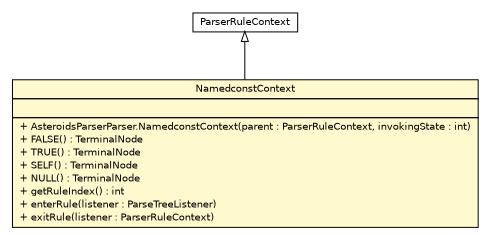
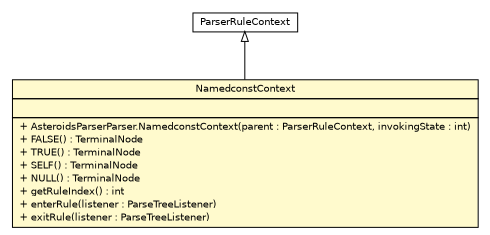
  digraph {
    nodesep=0.25
    ranksep=0.5
    node [fontcolor=black fontname=Helvetica fontsize=10.0 shape=plaintext]
-   n1 [label=<<table title="model.programs.parsing.AsteroidsParserParser.NamedconstContext" border="0" cellborder="1" cellspacing="0" cellpadding="2" port="p" bgcolor="lemonChiffon" href="./AsteroidsParserParser.NamedconstContext.html"> 		<tr><td><table border="0" cellspacing="0" cellpadding="1"> <tr><td align="center" balign="center"> NamedconstContext </td></tr> 		</table></td></tr> 		<tr><td><table border="0" cellspacing="0" cellpadding="1"> <tr><td align="left" balign="left">  </td></tr> 		</table></td></tr> 		<tr><td><table border="0" cellspacing="0" cellpadding="1"> <tr><td align="left" balign="left"> + AsteroidsParserParser.NamedconstContext(parent : ParserRuleContext, invokingState : int) </td></tr> <tr><td align="left" balign="left"> + FALSE() : TerminalNode </td></tr> <tr><td align="left" balign="left"> + TRUE() : TerminalNode </td></tr> <tr><td align="left" balign="left"> + SELF() : TerminalNode </td></tr> <tr><td align="left" balign="left"> + NULL() : TerminalNode </td></tr> <tr><td align="left" balign="left"> + getRuleIndex() : int </td></tr> <tr><td align="left" balign="left"> + enterRule(listener : ParseTreeListener) </td></tr> <tr><td align="left" balign="left"> + exitRule(listener : ParserRuleContext) </td></tr> 		</table></td></tr> 		</table>>]
+   n1 [label=<<table title="model.programs.parsing.AsteroidsParserParser.NamedconstContext" border="0" cellborder="1" cellspacing="0" cellpadding="2" port="p" bgcolor="lemonChiffon" href="./AsteroidsParserParser.NamedconstContext.html"> 		<tr><td><table border="0" cellspacing="0" cellpadding="1"> <tr><td align="center" balign="center"> NamedconstContext </td></tr> 		</table></td></tr> 		<tr><td><table border="0" cellspacing="0" cellpadding="1"> <tr><td align="left" balign="left">  </td></tr> 		</table></td></tr> 		<tr><td><table border="0" cellspacing="0" cellpadding="1"> <tr><td align="left" balign="left"> + AsteroidsParserParser.NamedconstContext(parent : ParserRuleContext, invokingState : int) </td></tr> <tr><td align="left" balign="left"> + FALSE() : TerminalNode </td></tr> <tr><td align="left" balign="left"> + TRUE() : TerminalNode </td></tr> <tr><td align="left" balign="left"> + SELF() : TerminalNode </td></tr> <tr><td align="left" balign="left"> + NULL() : TerminalNode </td></tr> <tr><td align="left" balign="left"> + getRuleIndex() : int </td></tr> <tr><td align="left" balign="left"> + enterRule(listener : ParseTreeListener) </td></tr> <tr><td align="left" balign="left"> + exitRule(listener : ParseTreeListener) </td></tr> 		</table></td></tr> 		</table>>]
    n2 [label=<<table title="ParserRuleContext" border="0" cellborder="1" cellspacing="0" cellpadding="2" port="p" href="http://java.sun.com/j2se/1.4.2/docs/api//ParserRuleContext.html"> 		<tr><td><table border="0" cellspacing="0" cellpadding="1"> <tr><td align="center" balign="center"> ParserRuleContext </td></tr> 		</table></td></tr> 		</table>>]
    n2 -> n1 [arrowtail=empty dir=back fontname=Helvetica fontsize=10 headport=p labelfontname=Helvetica labelfontsize=10 tailport=p]
  }
